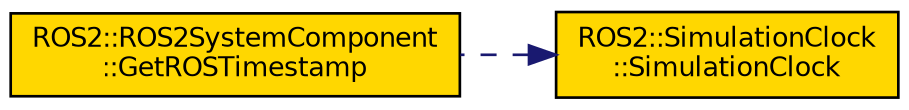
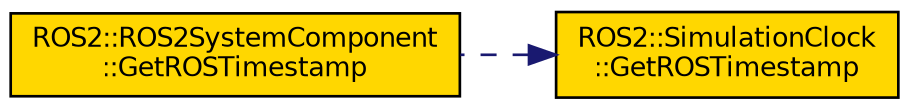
  digraph {
    rankdir=RL
    node [color=black fillcolor=gold fontname=Helvetica fontsize=10 shape=record style=filled]
-   n1 [fontcolor=black height=0.2 label="ROS2::SimulationClock\l::SimulationClock" width=0.4]
+   n1 [fontcolor=black height=0.2 label="ROS2::SimulationClock\l::GetROSTimestamp" width=0.4]
    n2 [height=0.2 label="ROS2::ROS2SystemComponent\l::GetROSTimestamp" width=0.4]
    n1 -> n2 [color=midnightblue dir=back fontname=Helvetica fontsize=10 labelfontname=Helvetica labelfontsize=10 style=dashed]
  }
